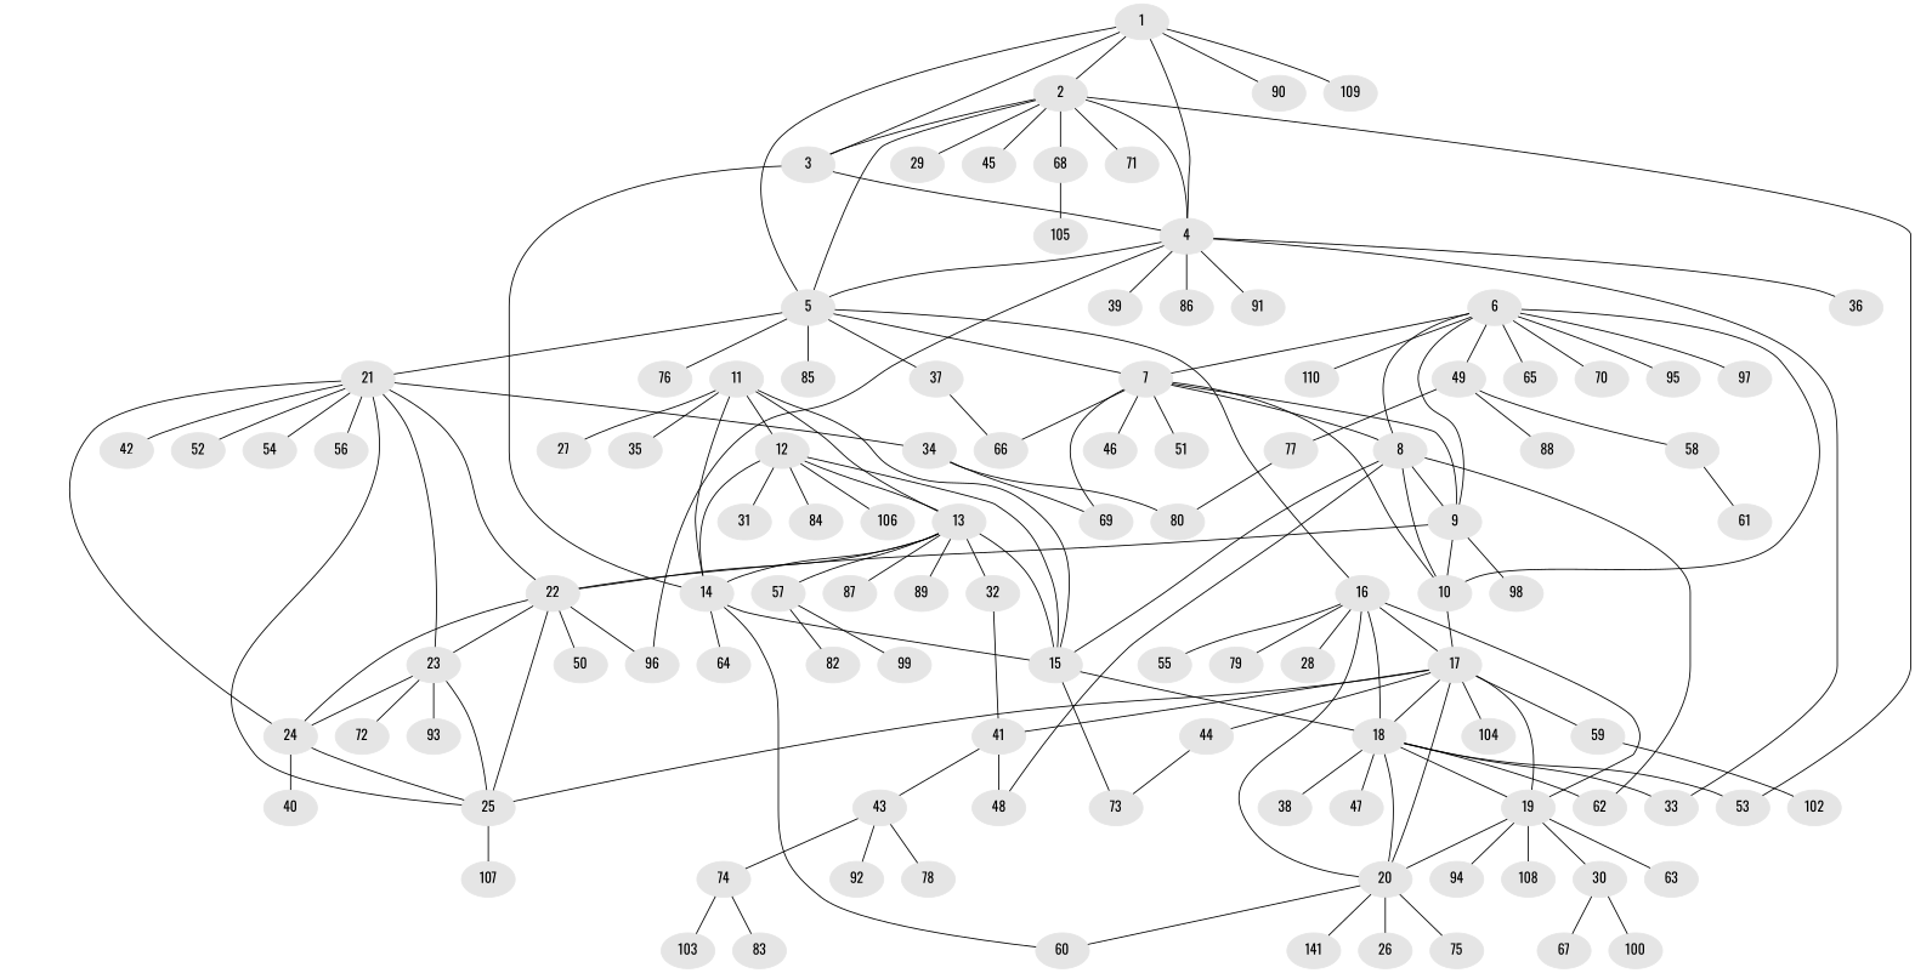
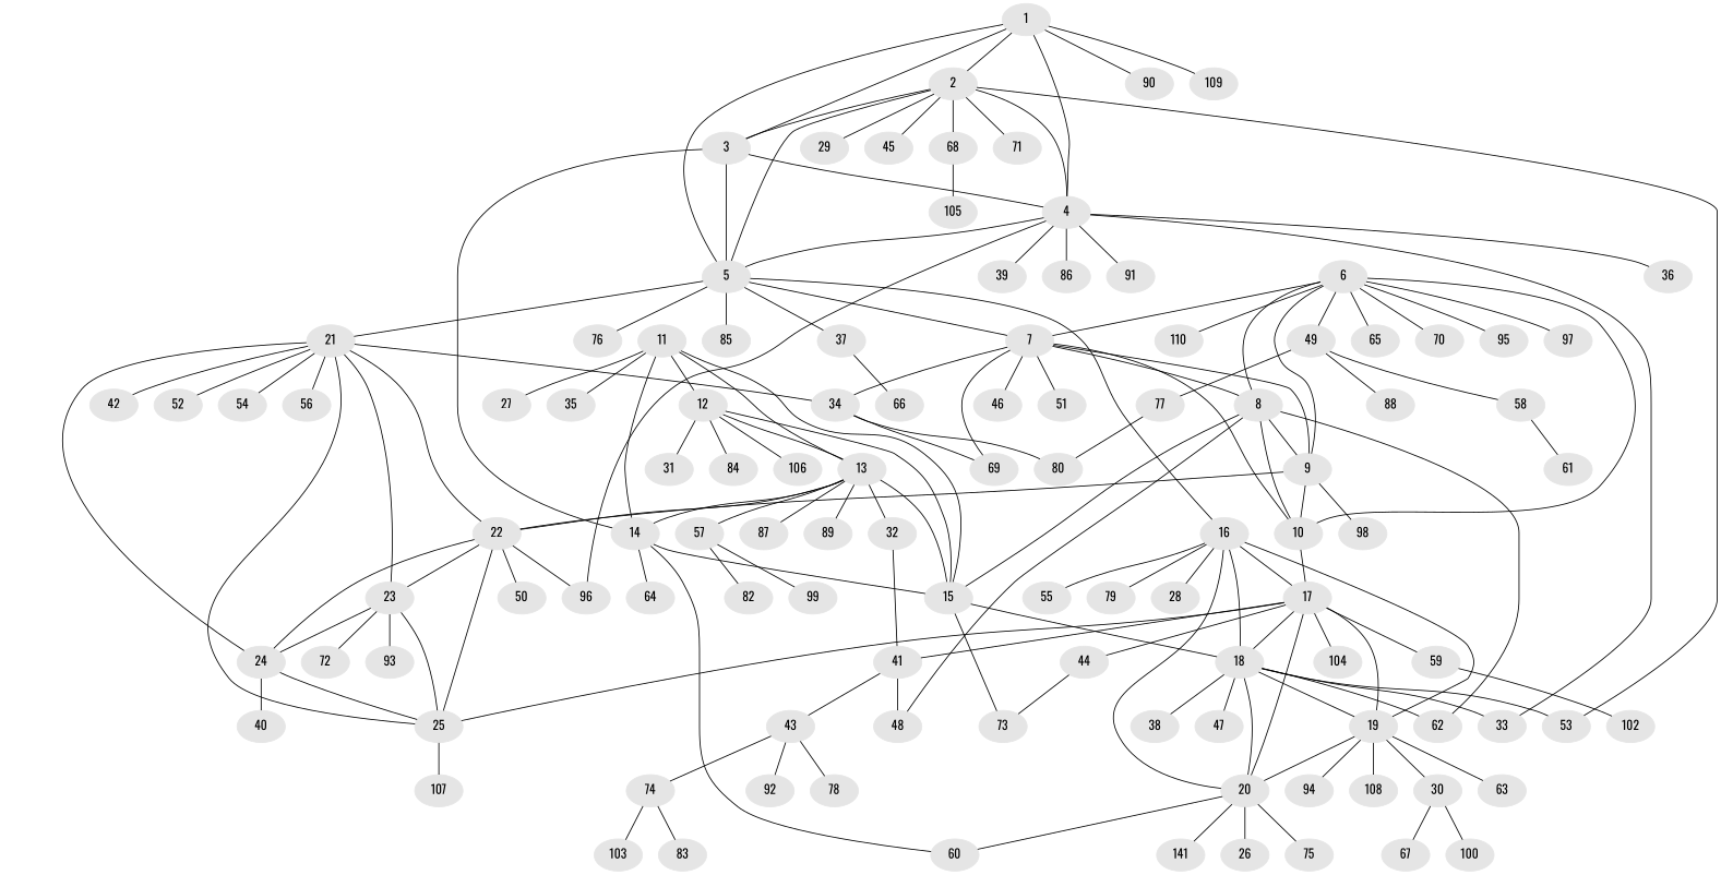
  graph {
    fontname=Oswald
    node [color=gray90 fontname=Oswald style=filled]
    edge [fontname=Oswald]
    1
    2
    3
    4
    5
    90
    109
    29
    45
    53
    68
    71
    14
    33
    36
    39
    86
    91
    96
    7
    16
    21
    37
    76
    85
    105
    15
    60
    64
    8
    9
    10
    34
    46
    51
    69
    17
    18
    19
    20
    28
    55
    79
    22
    25
    23
    24
    42
    52
    54
    56
    66
    6
    49
    65
    70
    95
    97
    110
    48
    62
    98
    58
    77
    88
    80
    73
    50
    41
    44
    59
    104
    11
    12
    13
    27
    35
    31
    84
    106
    32
    57
    87
    89
    82
    99
    38
    47
    30
    63
    94
    108
    26
    75
    n95 [label=141]
    107
    43
    102
    67
    100
    72
    93
    40
    74
    78
    92
    83
    103
    61
    1 -- 2
    1 -- 3
    1 -- 4
    1 -- 5
    1 -- 90
    1 -- 109
    2 -- 3
    2 -- 4
    2 -- 5
    2 -- 29
    2 -- 45
    2 -- 53
    2 -- 68
    2 -- 71
    3 -- 4
+   3 -- 5
    3 -- 14
    4 -- 5
    4 -- 33
    4 -- 36
    4 -- 39
    4 -- 86
    4 -- 91
    4 -- 96
    5 -- 7
    5 -- 16
    5 -- 21
    5 -- 37
    5 -- 76
    5 -- 85
    68 -- 105
    14 -- 15
    14 -- 60
    14 -- 64
    7 -- 8
    7 -- 9
    7 -- 10
-   7 -- 66
+   7 -- 34
    7 -- 46
    7 -- 51
    7 -- 69
    16 -- 17
    16 -- 18
    16 -- 19
    16 -- 20
    16 -- 28
    16 -- 55
    16 -- 79
    21 -- 34
    21 -- 22
    21 -- 25
    21 -- 23
    21 -- 24
    21 -- 42
    21 -- 52
    21 -- 54
    21 -- 56
    37 -- 66
    15 -- 18
    15 -- 73
    8 -- 15
    8 -- 9
    8 -- 10
    8 -- 48
    8 -- 62
    9 -- 10
    9 -- 22
    9 -- 98
    10 -- 17
    34 -- 69
    34 -- 80
    17 -- 18
    17 -- 19
    17 -- 20
    17 -- 25
    17 -- 41
    17 -- 44
    17 -- 59
    17 -- 104
    18 -- 53
    18 -- 33
    18 -- 19
    18 -- 20
    18 -- 62
    18 -- 38
    18 -- 47
    19 -- 20
    19 -- 30
    19 -- 63
    19 -- 94
    19 -- 108
    20 -- 60
    20 -- 26
    20 -- 75
    20 -- n95
    22 -- 96
    22 -- 25
    22 -- 23
    22 -- 24
    22 -- 50
    25 -- 107
    23 -- 25
    23 -- 24
    23 -- 72
    23 -- 93
    24 -- 25
    24 -- 40
    6 -- 7
    6 -- 8
    6 -- 9
    6 -- 10
    6 -- 49
    6 -- 65
    6 -- 70
    6 -- 95
    6 -- 97
    6 -- 110
    49 -- 58
    49 -- 77
    49 -- 88
    58 -- 61
    77 -- 80
    41 -- 48
    41 -- 43
    44 -- 73
    59 -- 102
    11 -- 14
    11 -- 15
    11 -- 12
    11 -- 13
    11 -- 27
    11 -- 35
-   12 -- 14
    12 -- 15
    12 -- 13
    12 -- 31
    12 -- 84
    12 -- 106
    13 -- 14
    13 -- 15
    13 -- 22
    13 -- 32
    13 -- 57
    13 -- 87
    13 -- 89
    32 -- 41
    57 -- 82
    57 -- 99
    30 -- 67
    30 -- 100
    43 -- 74
    43 -- 78
    43 -- 92
    74 -- 83
    74 -- 103
  }
